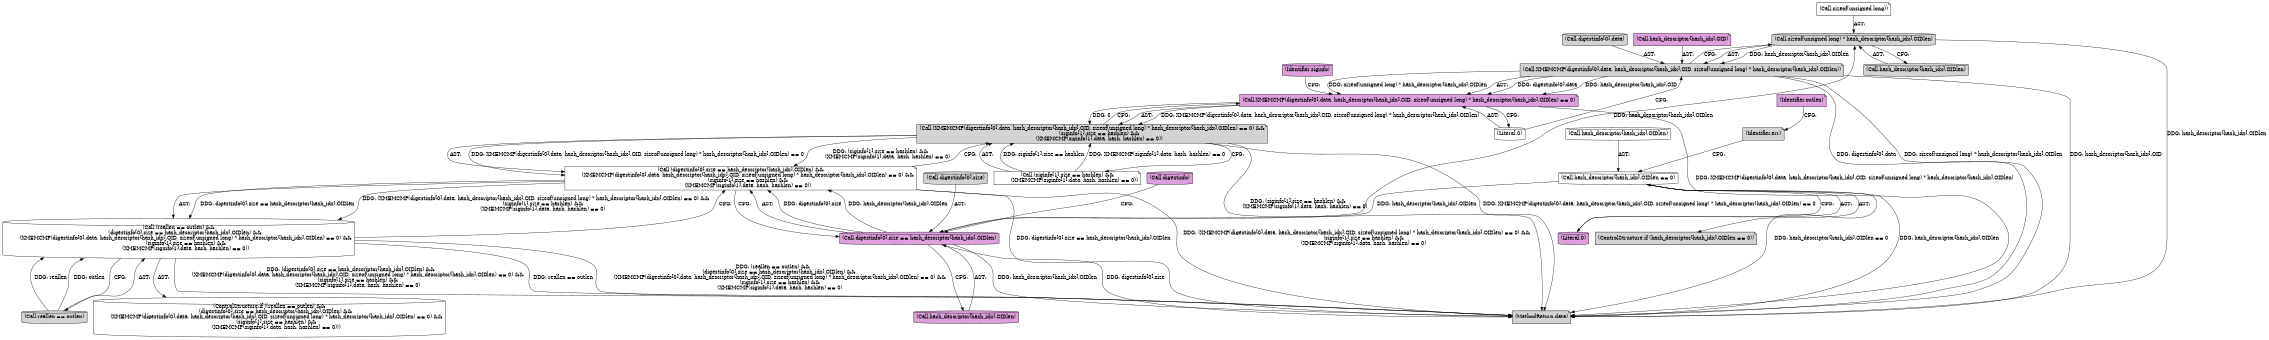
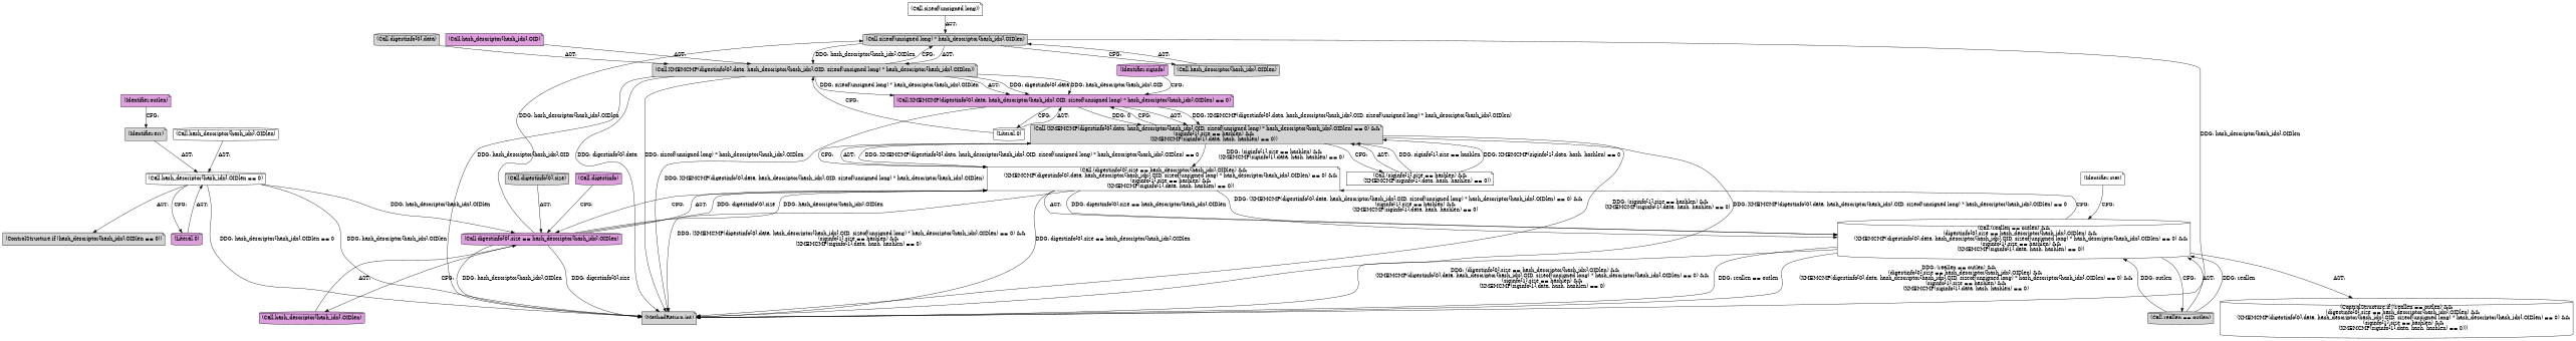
  digraph {
    node [fillcolor=lightgrey shape=cylinder style=filled]
    n1 [label="(Call,sizeof(unsigned long) * hash_descriptor[hash_idx].OIDlen)"]
    n2 [label="(Call,XMEMCMP(digestinfo[0].data, hash_descriptor[hash_idx].OID, sizeof(unsigned long) * hash_descriptor[hash_idx].OIDlen))" shape=note]
-   n3 [label="(MethodReturn,data)" shape=note]
+   n3 [label="(MethodReturn,int)" shape=note]
    n4 [label="(Call,hash_descriptor[hash_idx].OIDlen)"]
    n5 [fillcolor=plum label="(Call,XMEMCMP(digestinfo[0].data, hash_descriptor[hash_idx].OID, sizeof(unsigned long) * hash_descriptor[hash_idx].OIDlen) == 0)" shape=note]
    n6 [fillcolor=plum label="(Call,digestinfo[0].size == hash_descriptor[hash_idx].OIDlen)"]
    n7 [fillcolor=white label="(Call,(digestinfo[0].size == hash_descriptor[hash_idx].OIDlen) &&\n         (XMEMCMP(digestinfo[0].data, hash_descriptor[hash_idx].OID, sizeof(unsigned long) * hash_descriptor[hash_idx].OIDlen) == 0) &&\n         (siginfo[1].size == hashlen) &&\n         (XMEMCMP(siginfo[1].data, hash, hashlen) == 0))" shape=note]
    n8 [fillcolor=plum label="(Call,hash_descriptor[hash_idx].OIDlen)"]
    n9 [label="(Call,(XMEMCMP(digestinfo[0].data, hash_descriptor[hash_idx].OID, sizeof(unsigned long) * hash_descriptor[hash_idx].OIDlen) == 0) &&\n         (siginfo[1].size == hashlen) &&\n         (XMEMCMP(siginfo[1].data, hash, hashlen) == 0))" shape=note]
    n10 [fillcolor=white label="(Call,(reallen == outlen) &&\n        (digestinfo[0].size == hash_descriptor[hash_idx].OIDlen) &&\n         (XMEMCMP(digestinfo[0].data, hash_descriptor[hash_idx].OID, sizeof(unsigned long) * hash_descriptor[hash_idx].OIDlen) == 0) &&\n         (siginfo[1].size == hashlen) &&\n         (XMEMCMP(siginfo[1].data, hash, hashlen) == 0))"]
    n11 [fillcolor=white label="(Call,hash_descriptor[hash_idx].OIDlen == 0)"]
    n12 [fillcolor=plum label="(Literal,0)"]
    n13 [label="(ControlStructure,if (hash_descriptor[hash_idx].OIDlen == 0))" shape=note]
    n14 [fillcolor=white label="(Literal,0)"]
    n15 [fillcolor=white label="(Call,(siginfo[1].size == hashlen) &&\n         (XMEMCMP(siginfo[1].data, hash, hashlen) == 0))" shape=note]
    n16 [label="(Call,reallen == outlen)"]
    n17 [fillcolor=white label="(ControlStructure,if ((reallen == outlen) &&\n        (digestinfo[0].size == hash_descriptor[hash_idx].OIDlen) &&\n         (XMEMCMP(digestinfo[0].data, hash_descriptor[hash_idx].OID, sizeof(unsigned long) * hash_descriptor[hash_idx].OIDlen) == 0) &&\n         (siginfo[1].size == hashlen) &&\n         (XMEMCMP(siginfo[1].data, hash, hashlen) == 0)))"]
    n18 [label="(Call,digestinfo[0].data)"]
    n19 [label="(Identifier,err)" shape=note]
    n20 [fillcolor=plum label="(Identifier,outlen)" shape=note]
+   n21 [fillcolor=white label="(Identifier,stat)" shape=note]
    n22 [label="(Call,digestinfo[0].size)"]
    n23 [fillcolor=white label="(Call,hash_descriptor[hash_idx].OIDlen)"]
    n24 [fillcolor=white label="(Call,sizeof(unsigned long))" shape=note]
    n25 [fillcolor=plum label="(Identifier,siginfo)"]
    n26 [fillcolor=plum label="(Call,digestinfo)"]
    n27 [fillcolor=plum label="(Call,hash_descriptor[hash_idx].OID)" shape=note]
    n1 -> n2 [label="AST: "]
    n1 -> n2 [label="DDG: hash_descriptor[hash_idx].OIDlen"]
    n1 -> n3 [label="DDG: hash_descriptor[hash_idx].OIDlen"]
    n1 -> n4 [label="CFG: "]
    n2 -> n1 [label="CFG: "]
    n2 -> n3 [label="DDG: hash_descriptor[hash_idx].OID"]
    n2 -> n3 [label="DDG: digestinfo[0].data"]
    n2 -> n3 [label="DDG: sizeof(unsigned long) * hash_descriptor[hash_idx].OIDlen"]
    n2 -> n5 [label="AST: "]
    n2 -> n5 [label="DDG: digestinfo[0].data"]
    n2 -> n5 [label="DDG: hash_descriptor[hash_idx].OID"]
    n2 -> n5 [label="DDG: sizeof(unsigned long) * hash_descriptor[hash_idx].OIDlen"]
    n4 -> n1 [label="AST: "]
    n5 -> n3 [label="DDG: XMEMCMP(digestinfo[0].data, hash_descriptor[hash_idx].OID, sizeof(unsigned long) * hash_descriptor[hash_idx].OIDlen)"]
    n5 -> n9 [label="AST: "]
    n5 -> n9 [label="DDG: XMEMCMP(digestinfo[0].data, hash_descriptor[hash_idx].OID, sizeof(unsigned long) * hash_descriptor[hash_idx].OIDlen)"]
    n5 -> n9 [label="DDG: 0"]
    n5 -> n14 [label="CFG: "]
    n6 -> n1 [label="DDG: hash_descriptor[hash_idx].OIDlen"]
    n6 -> n3 [label="DDG: digestinfo[0].size"]
    n6 -> n3 [label="DDG: hash_descriptor[hash_idx].OIDlen"]
    n6 -> n7 [label="AST: "]
    n6 -> n7 [label="DDG: digestinfo[0].size"]
    n6 -> n7 [label="DDG: hash_descriptor[hash_idx].OIDlen"]
    n6 -> n8 [label="CFG: "]
    n7 -> n3 [label="DDG: digestinfo[0].size == hash_descriptor[hash_idx].OIDlen"]
    n7 -> n3 [label="DDG: (XMEMCMP(digestinfo[0].data, hash_descriptor[hash_idx].OID, sizeof(unsigned long) * hash_descriptor[hash_idx].OIDlen) == 0) &&\n         (siginfo[1].size == hashlen) &&\n         (XMEMCMP(siginfo[1].data, hash, hashlen) == 0)"]
    n7 -> n6 [label="CFG: "]
    n7 -> n9 [label="CFG: "]
    n7 -> n10 [label="AST: "]
    n7 -> n10 [label="DDG: digestinfo[0].size == hash_descriptor[hash_idx].OIDlen"]
    n7 -> n10 [label="DDG: (XMEMCMP(digestinfo[0].data, hash_descriptor[hash_idx].OID, sizeof(unsigned long) * hash_descriptor[hash_idx].OIDlen) == 0) &&\n         (siginfo[1].size == hashlen) &&\n         (XMEMCMP(siginfo[1].data, hash, hashlen) == 0)"]
    n8 -> n6 [label="AST: "]
    n9 -> n3 [label="DDG: (siginfo[1].size == hashlen) &&\n         (XMEMCMP(siginfo[1].data, hash, hashlen) == 0)"]
    n9 -> n3 [label="DDG: XMEMCMP(digestinfo[0].data, hash_descriptor[hash_idx].OID, sizeof(unsigned long) * hash_descriptor[hash_idx].OIDlen) == 0"]
    n9 -> n5 [label="CFG: "]
    n9 -> n7 [label="AST: "]
    n9 -> n7 [label="DDG: XMEMCMP(digestinfo[0].data, hash_descriptor[hash_idx].OID, sizeof(unsigned long) * hash_descriptor[hash_idx].OIDlen) == 0"]
    n9 -> n7 [label="DDG: (siginfo[1].size == hashlen) &&\n         (XMEMCMP(siginfo[1].data, hash, hashlen) == 0)"]
    n9 -> n15 [label="CFG: "]
    n10 -> n3 [label="DDG: reallen == outlen"]
    n10 -> n3 [label="DDG: (reallen == outlen) &&\n        (digestinfo[0].size == hash_descriptor[hash_idx].OIDlen) &&\n         (XMEMCMP(digestinfo[0].data, hash_descriptor[hash_idx].OID, sizeof(unsigned long) * hash_descriptor[hash_idx].OIDlen) == 0) &&\n         (siginfo[1].size == hashlen) &&\n         (XMEMCMP(siginfo[1].data, hash, hashlen) == 0)"]
    n10 -> n3 [label="DDG: (digestinfo[0].size == hash_descriptor[hash_idx].OIDlen) &&\n         (XMEMCMP(digestinfo[0].data, hash_descriptor[hash_idx].OID, sizeof(unsigned long) * hash_descriptor[hash_idx].OIDlen) == 0) &&\n         (siginfo[1].size == hashlen) &&\n         (XMEMCMP(siginfo[1].data, hash, hashlen) == 0)"]
    n10 -> n7 [label="CFG: "]
    n10 -> n16 [label="CFG: "]
    n10 -> n17 [label="AST: "]
    n11 -> n3 [label="DDG: hash_descriptor[hash_idx].OIDlen == 0"]
    n11 -> n3 [label="DDG: hash_descriptor[hash_idx].OIDlen"]
    n11 -> n6 [label="DDG: hash_descriptor[hash_idx].OIDlen"]
    n11 -> n12 [label="CFG: "]
    n11 -> n13 [label="AST: "]
    n12 -> n11 [label="AST: "]
    n14 -> n2 [label="CFG: "]
    n14 -> n5 [label="AST: "]
    n15 -> n9 [label="AST: "]
    n15 -> n9 [label="DDG: siginfo[1].size == hashlen"]
    n15 -> n9 [label="DDG: XMEMCMP(siginfo[1].data, hash, hashlen) == 0"]
    n16 -> n10 [label="AST: "]
    n16 -> n10 [label="DDG: reallen"]
    n16 -> n10 [label="DDG: outlen"]
    n18 -> n2 [label="AST: "]
-   n19 -> n11 [label="CFG: "]
+   n19 -> n11 [label="AST: "]
    n20 -> n19 [label="CFG: "]
+   n21 -> n10 [label="CFG: "]
    n22 -> n6 [label="AST: "]
    n23 -> n11 [label="AST: "]
    n24 -> n1 [label="AST: "]
    n25 -> n5 [label="CFG: "]
    n26 -> n6 [label="CFG: "]
    n27 -> n2 [label="AST: "]
  }
